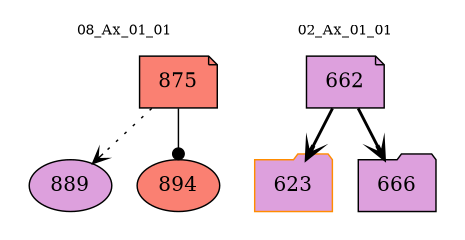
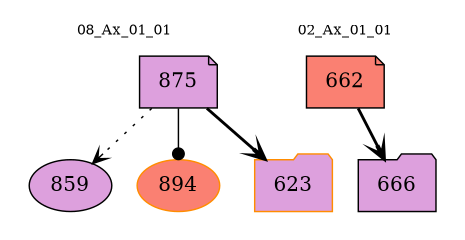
  digraph {
    node [color=black fillcolor=plum shape=note style=filled]
    edge [arrowhead=vee color=black style=bold]
-   n1 [fillcolor=salmon label=875]
-   n2 [label=889 shape=ellipse]
-   n3 [fillcolor=salmon label=894 shape=ellipse]
-   n4 [label=662]
+   n1 [label=875]
+   n2 [label=859 shape=ellipse]
+   n3 [color=darkorange fillcolor=salmon label=894 shape=ellipse]
+   n4 [fillcolor=salmon label=662]
    n5 [label=666 shape=folder]
    n6 [color=darkorange label=623 shape=folder]
    subgraph cluster_1 {
      color=white
      fontsize=10
      label="08_Ax_01_01"
      n1
      n2
      n3
    }
    subgraph cluster_2 {
      color=white
      fontsize=10
      label="02_Ax_01_01"
      n4
      n5
      n6
    }
    n1 -> n2 [style=dotted]
    n1 -> n3 [arrowhead=dot style=solid]
    n4 -> n5
-   n4 -> n6
+   n1 -> n6
  }
